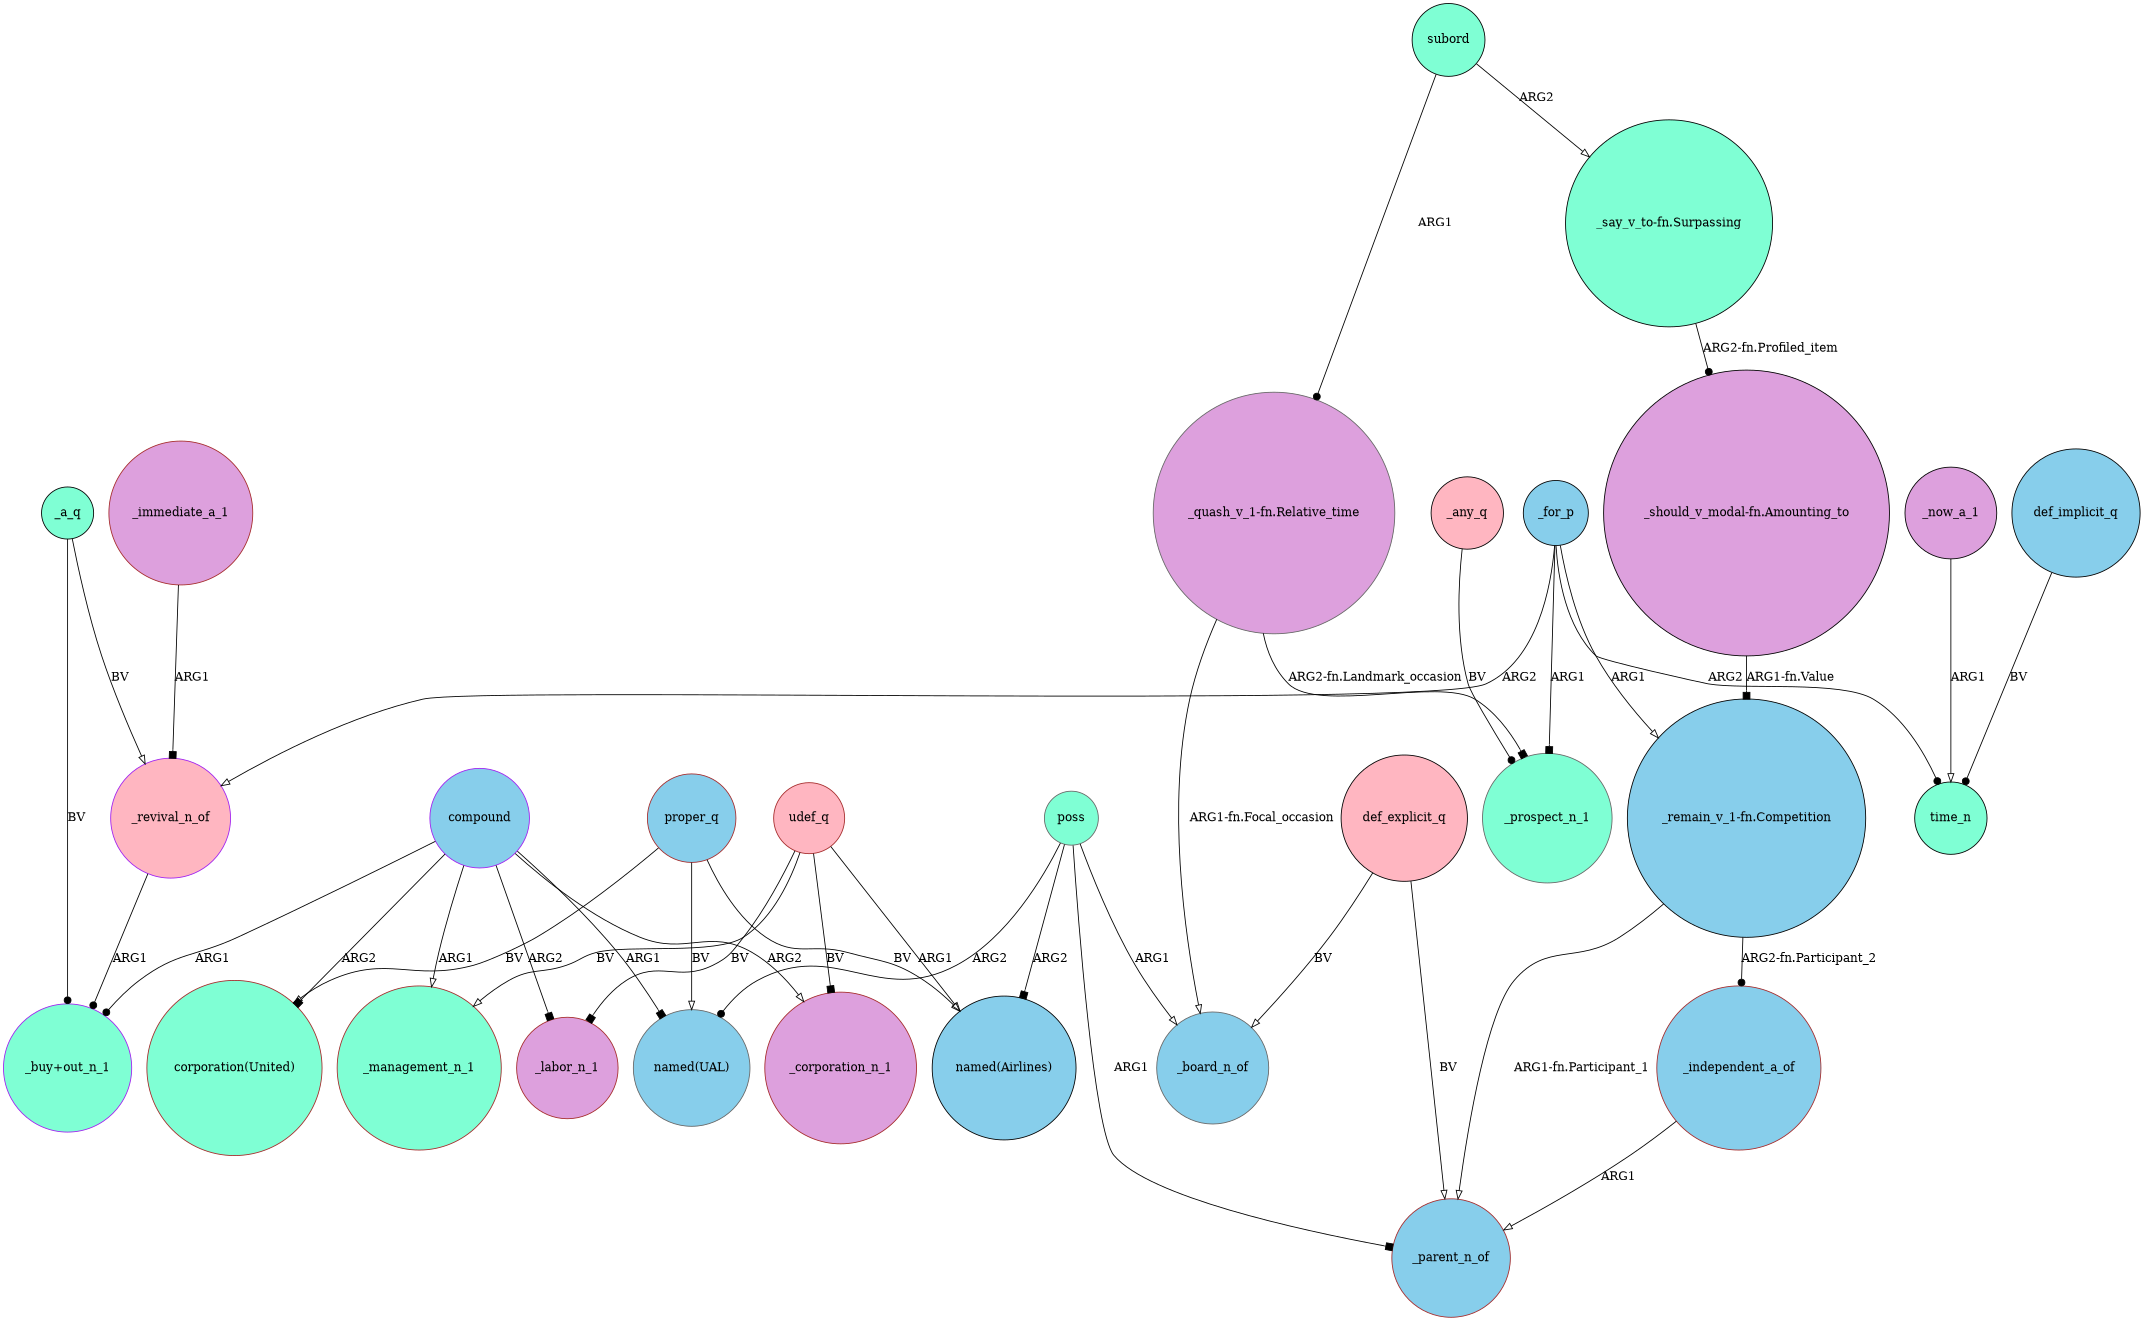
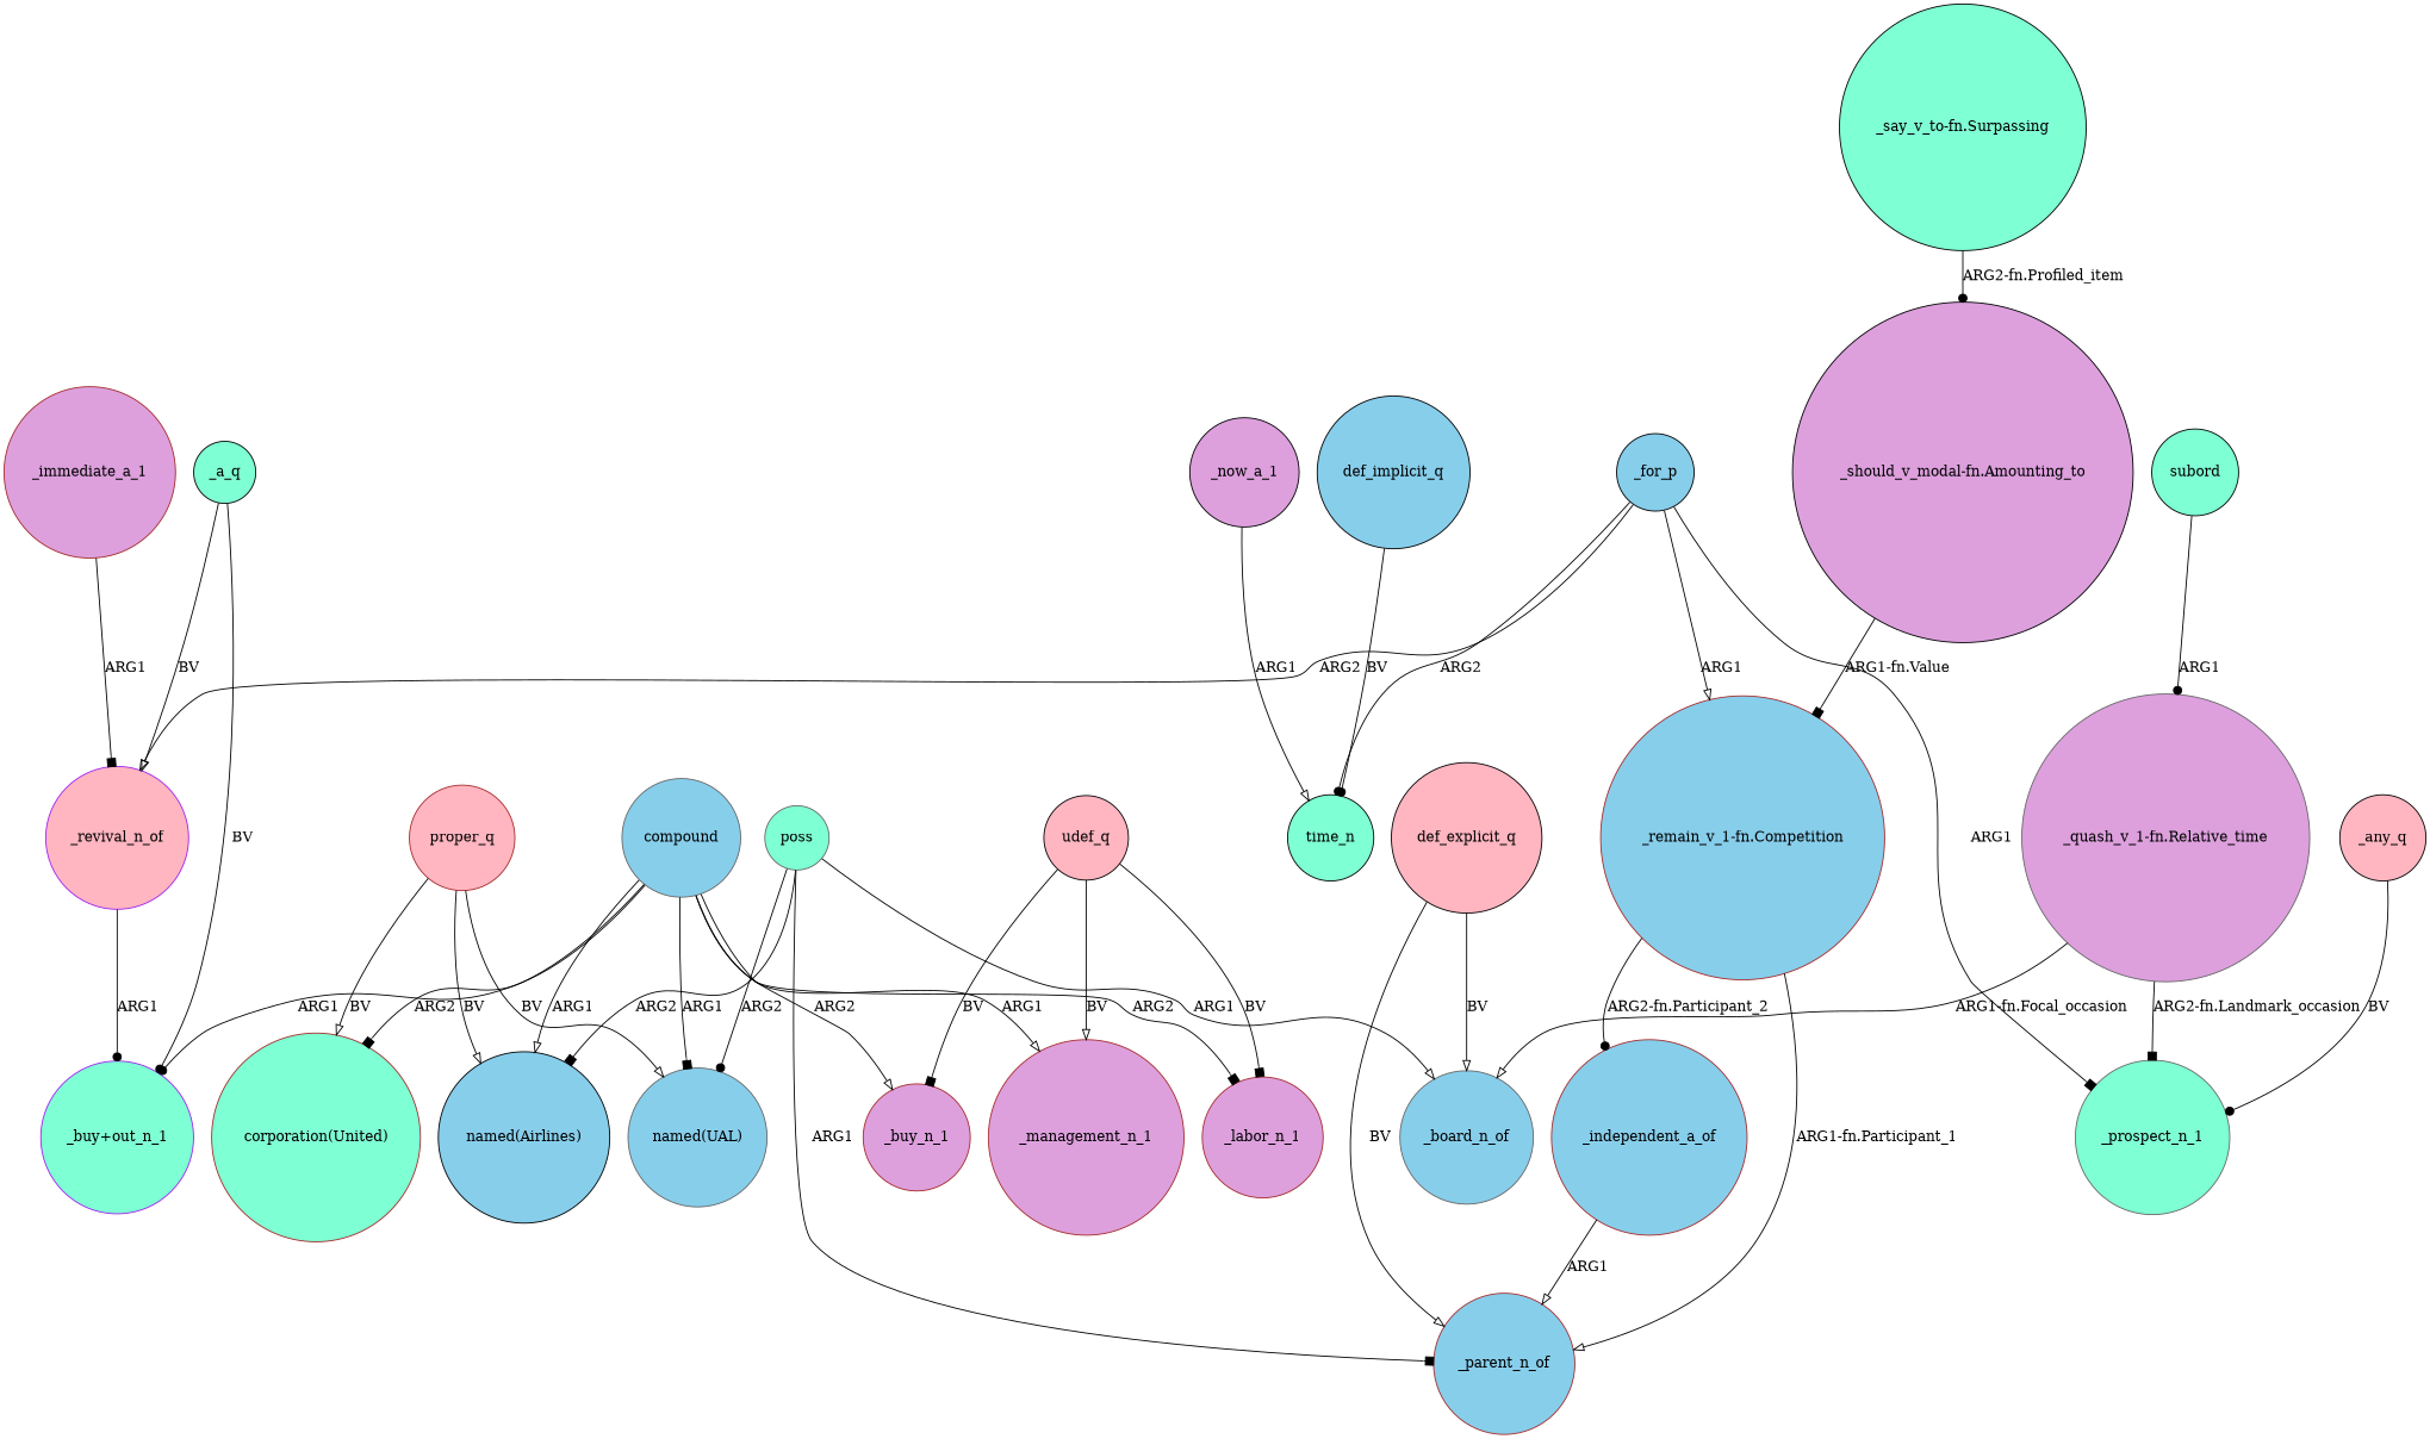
  digraph {
    node [color=black fillcolor=skyblue shape=circle style=filled]
    edge [arrowhead=onormal]
    _immediate_a_1 [color=brown fillcolor=plum]
    _revival_n_of [color=purple fillcolor=lightpink]
    "_buy+out_n_1" [color=purple fillcolor=aquamarine]
-   compound [color=purple]
+   compound [color=gray40]
    "named(Airlines)"
    "named(UAL)" [color=gray40]
    n7 [color=brown fillcolor=aquamarine label="corporation(United)"]
-   _management_n_1 [color=brown fillcolor=aquamarine]
+   _management_n_1 [color=brown fillcolor=plum]
    _labor_n_1 [color=brown fillcolor=plum]
-   _corporation_n_1 [color=brown fillcolor=plum]
+   _corporation_n_1 [color=brown fillcolor=plum label=_buy_n_1]
    _a_q [fillcolor=aquamarine]
    "_quash_v_1-fn.Relative_time" [color=gray40 fillcolor=plum]
    _board_n_of [color=gray40]
    _prospect_n_1 [color=gray40 fillcolor=aquamarine]
    def_explicit_q [fillcolor=lightpink]
    _parent_n_of [color=brown]
    _for_p
    time_n [fillcolor=aquamarine]
-   "_remain_v_1-fn.Competition"
+   "_remain_v_1-fn.Competition" [color=brown]
    _independent_a_of [color=brown]
    "_say_v_to-fn.Surpassing" [fillcolor=aquamarine]
    "_should_v_modal-fn.Amounting_to" [fillcolor=plum]
    subord [fillcolor=aquamarine]
    poss [color=gray40 fillcolor=aquamarine]
-   proper_q [color=brown]
+   proper_q [color=brown fillcolor=lightpink]
    _now_a_1 [fillcolor=plum]
-   udef_q [color=brown fillcolor=lightpink]
+   udef_q [fillcolor=lightpink]
    def_implicit_q
    _any_q [fillcolor=lightpink]
    _immediate_a_1 -> _revival_n_of [arrowhead=box label=ARG1]
    _revival_n_of -> "_buy+out_n_1" [arrowhead=dot label=ARG1]
    compound -> "_buy+out_n_1" [arrowhead=dot label=ARG1]
-   udef_q -> "named(Airlines)" [label=ARG1]
+   compound -> "named(Airlines)" [label=ARG1]
    compound -> "named(UAL)" [arrowhead=box label=ARG1]
    compound -> n7 [arrowhead=box label=ARG2]
    compound -> _management_n_1 [label=ARG1]
    compound -> _labor_n_1 [arrowhead=box label=ARG2]
    compound -> _corporation_n_1 [label=ARG2]
    _a_q -> _revival_n_of [label=BV]
    _a_q -> "_buy+out_n_1" [arrowhead=dot label=BV]
    "_quash_v_1-fn.Relative_time" -> _board_n_of [label="ARG1-fn.Focal_occasion"]
    "_quash_v_1-fn.Relative_time" -> _prospect_n_1 [arrowhead=box label="ARG2-fn.Landmark_occasion"]
    def_explicit_q -> _board_n_of [label=BV]
    def_explicit_q -> _parent_n_of [label=BV]
    _for_p -> _revival_n_of [label=ARG2]
    _for_p -> _prospect_n_1 [arrowhead=box label=ARG1]
    _for_p -> time_n [arrowhead=dot label=ARG2]
    _for_p -> "_remain_v_1-fn.Competition" [label=ARG1]
    "_remain_v_1-fn.Competition" -> _parent_n_of [label="ARG1-fn.Participant_1"]
    "_remain_v_1-fn.Competition" -> _independent_a_of [arrowhead=dot label="ARG2-fn.Participant_2"]
    _independent_a_of -> _parent_n_of [label=ARG1]
    "_say_v_to-fn.Surpassing" -> "_should_v_modal-fn.Amounting_to" [arrowhead=dot label="ARG2-fn.Profiled_item"]
    "_should_v_modal-fn.Amounting_to" -> "_remain_v_1-fn.Competition" [arrowhead=box label="ARG1-fn.Value"]
    subord -> "_quash_v_1-fn.Relative_time" [arrowhead=dot label=ARG1]
-   subord -> "_say_v_to-fn.Surpassing" [label=ARG2]
    poss -> "named(Airlines)" [arrowhead=box label=ARG2]
    poss -> "named(UAL)" [arrowhead=dot label=ARG2]
    poss -> _board_n_of [label=ARG1]
    poss -> _parent_n_of [arrowhead=box label=ARG1]
    proper_q -> "named(Airlines)" [label=BV]
    proper_q -> "named(UAL)" [label=BV]
    proper_q -> n7 [label=BV]
    _now_a_1 -> time_n [label=ARG1]
    udef_q -> _management_n_1 [label=BV]
    udef_q -> _labor_n_1 [arrowhead=box label=BV]
    udef_q -> _corporation_n_1 [arrowhead=box label=BV]
    def_implicit_q -> time_n [arrowhead=dot label=BV]
    _any_q -> _prospect_n_1 [arrowhead=dot label=BV]
  }
